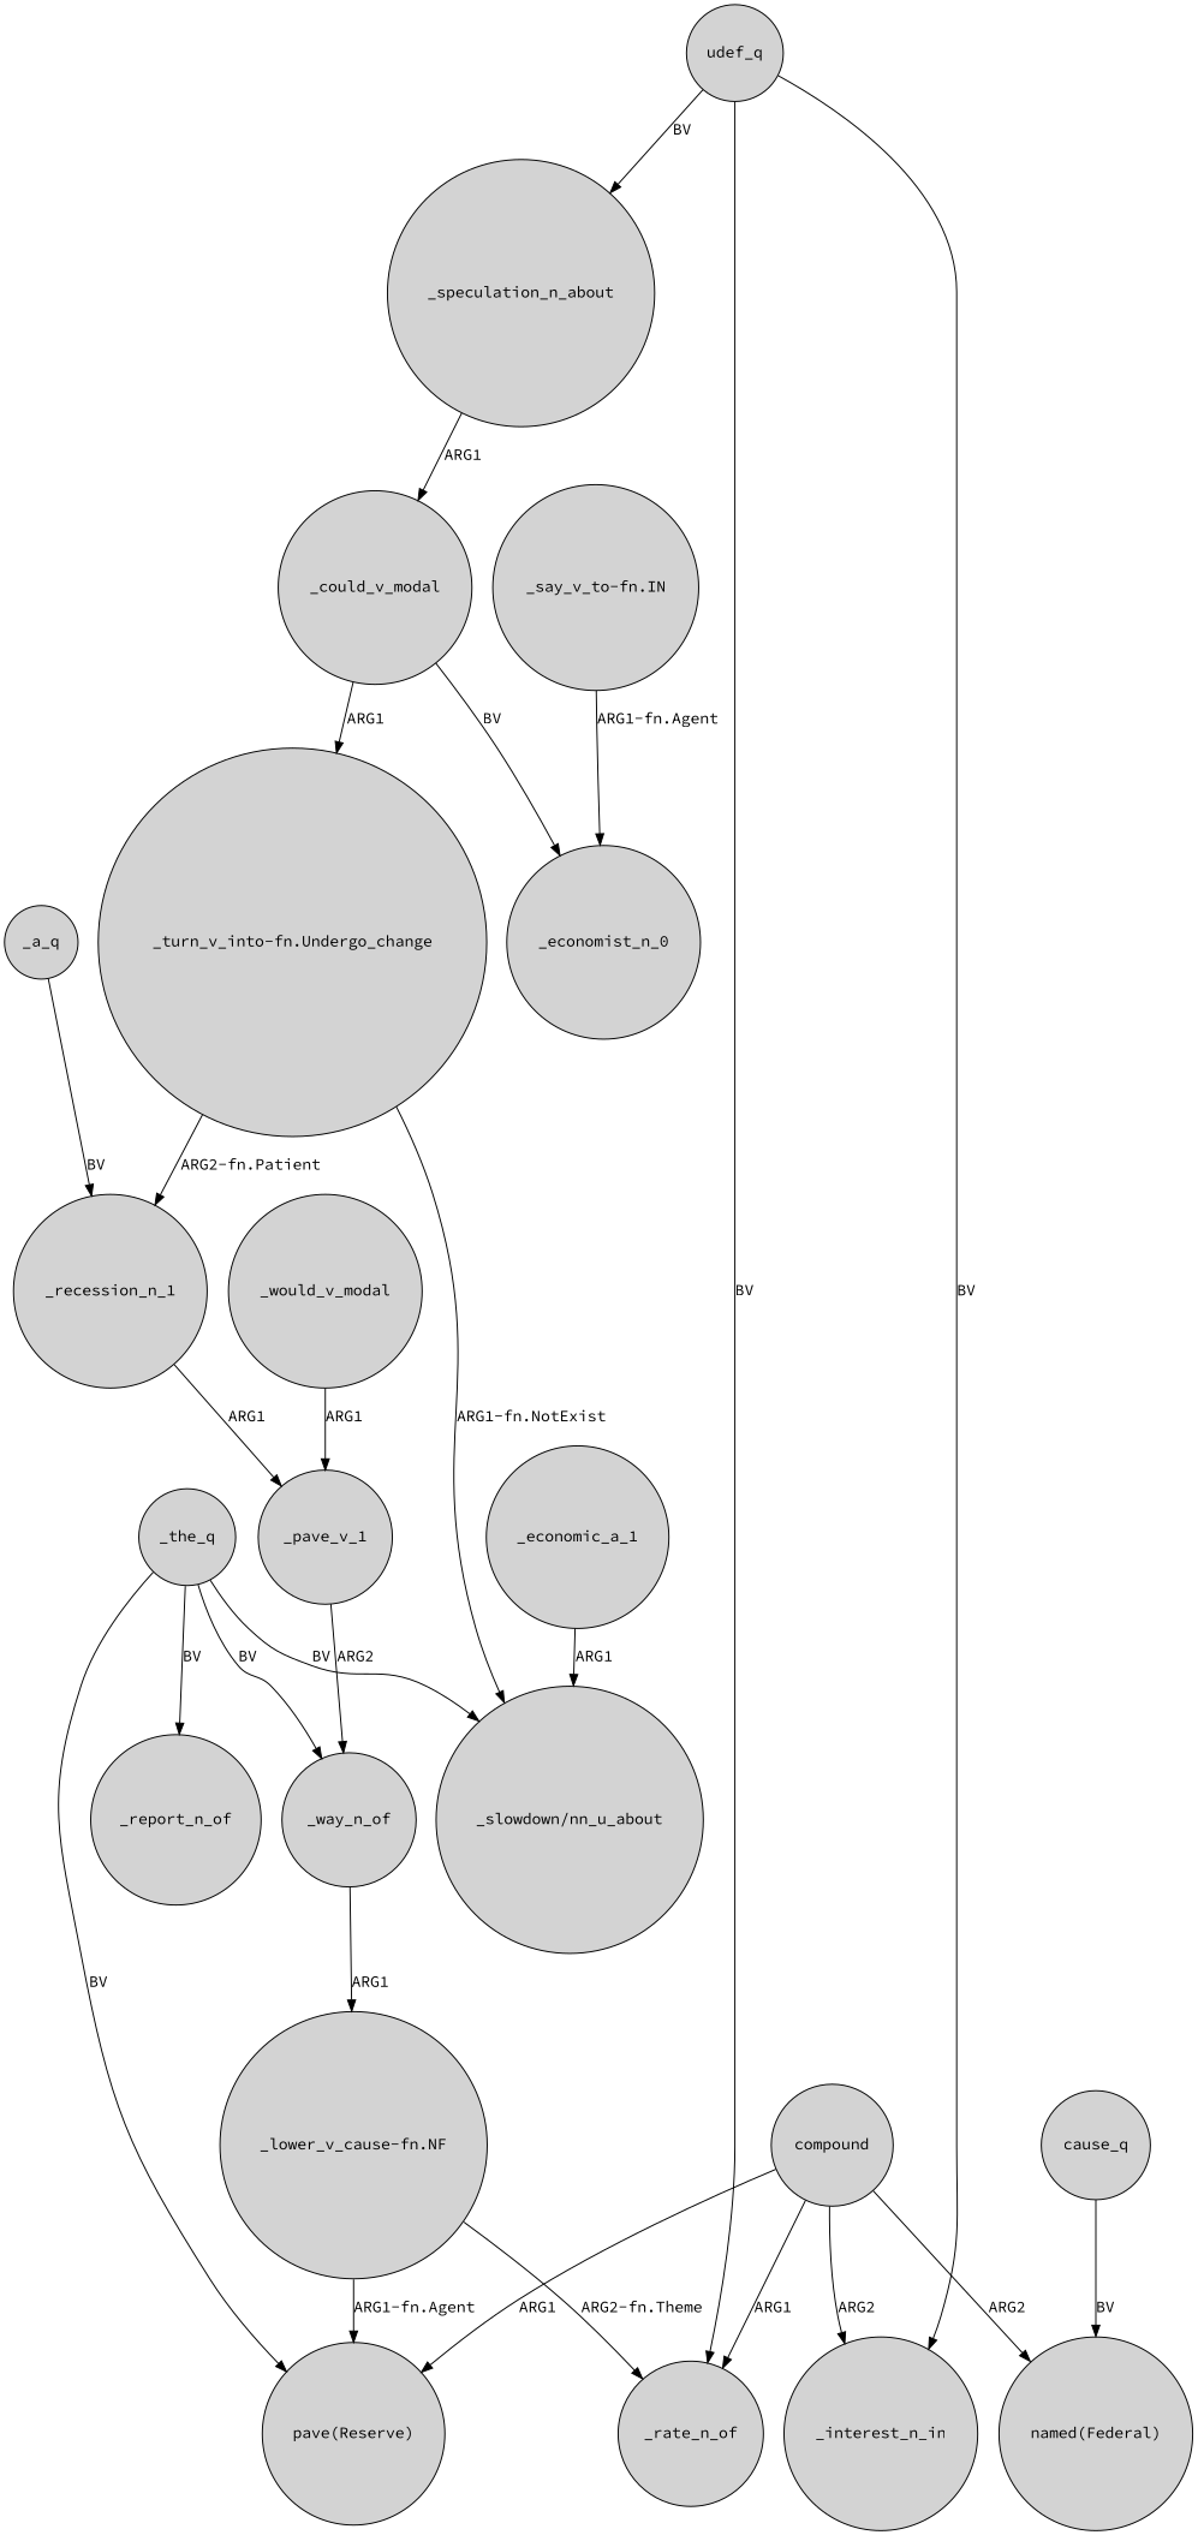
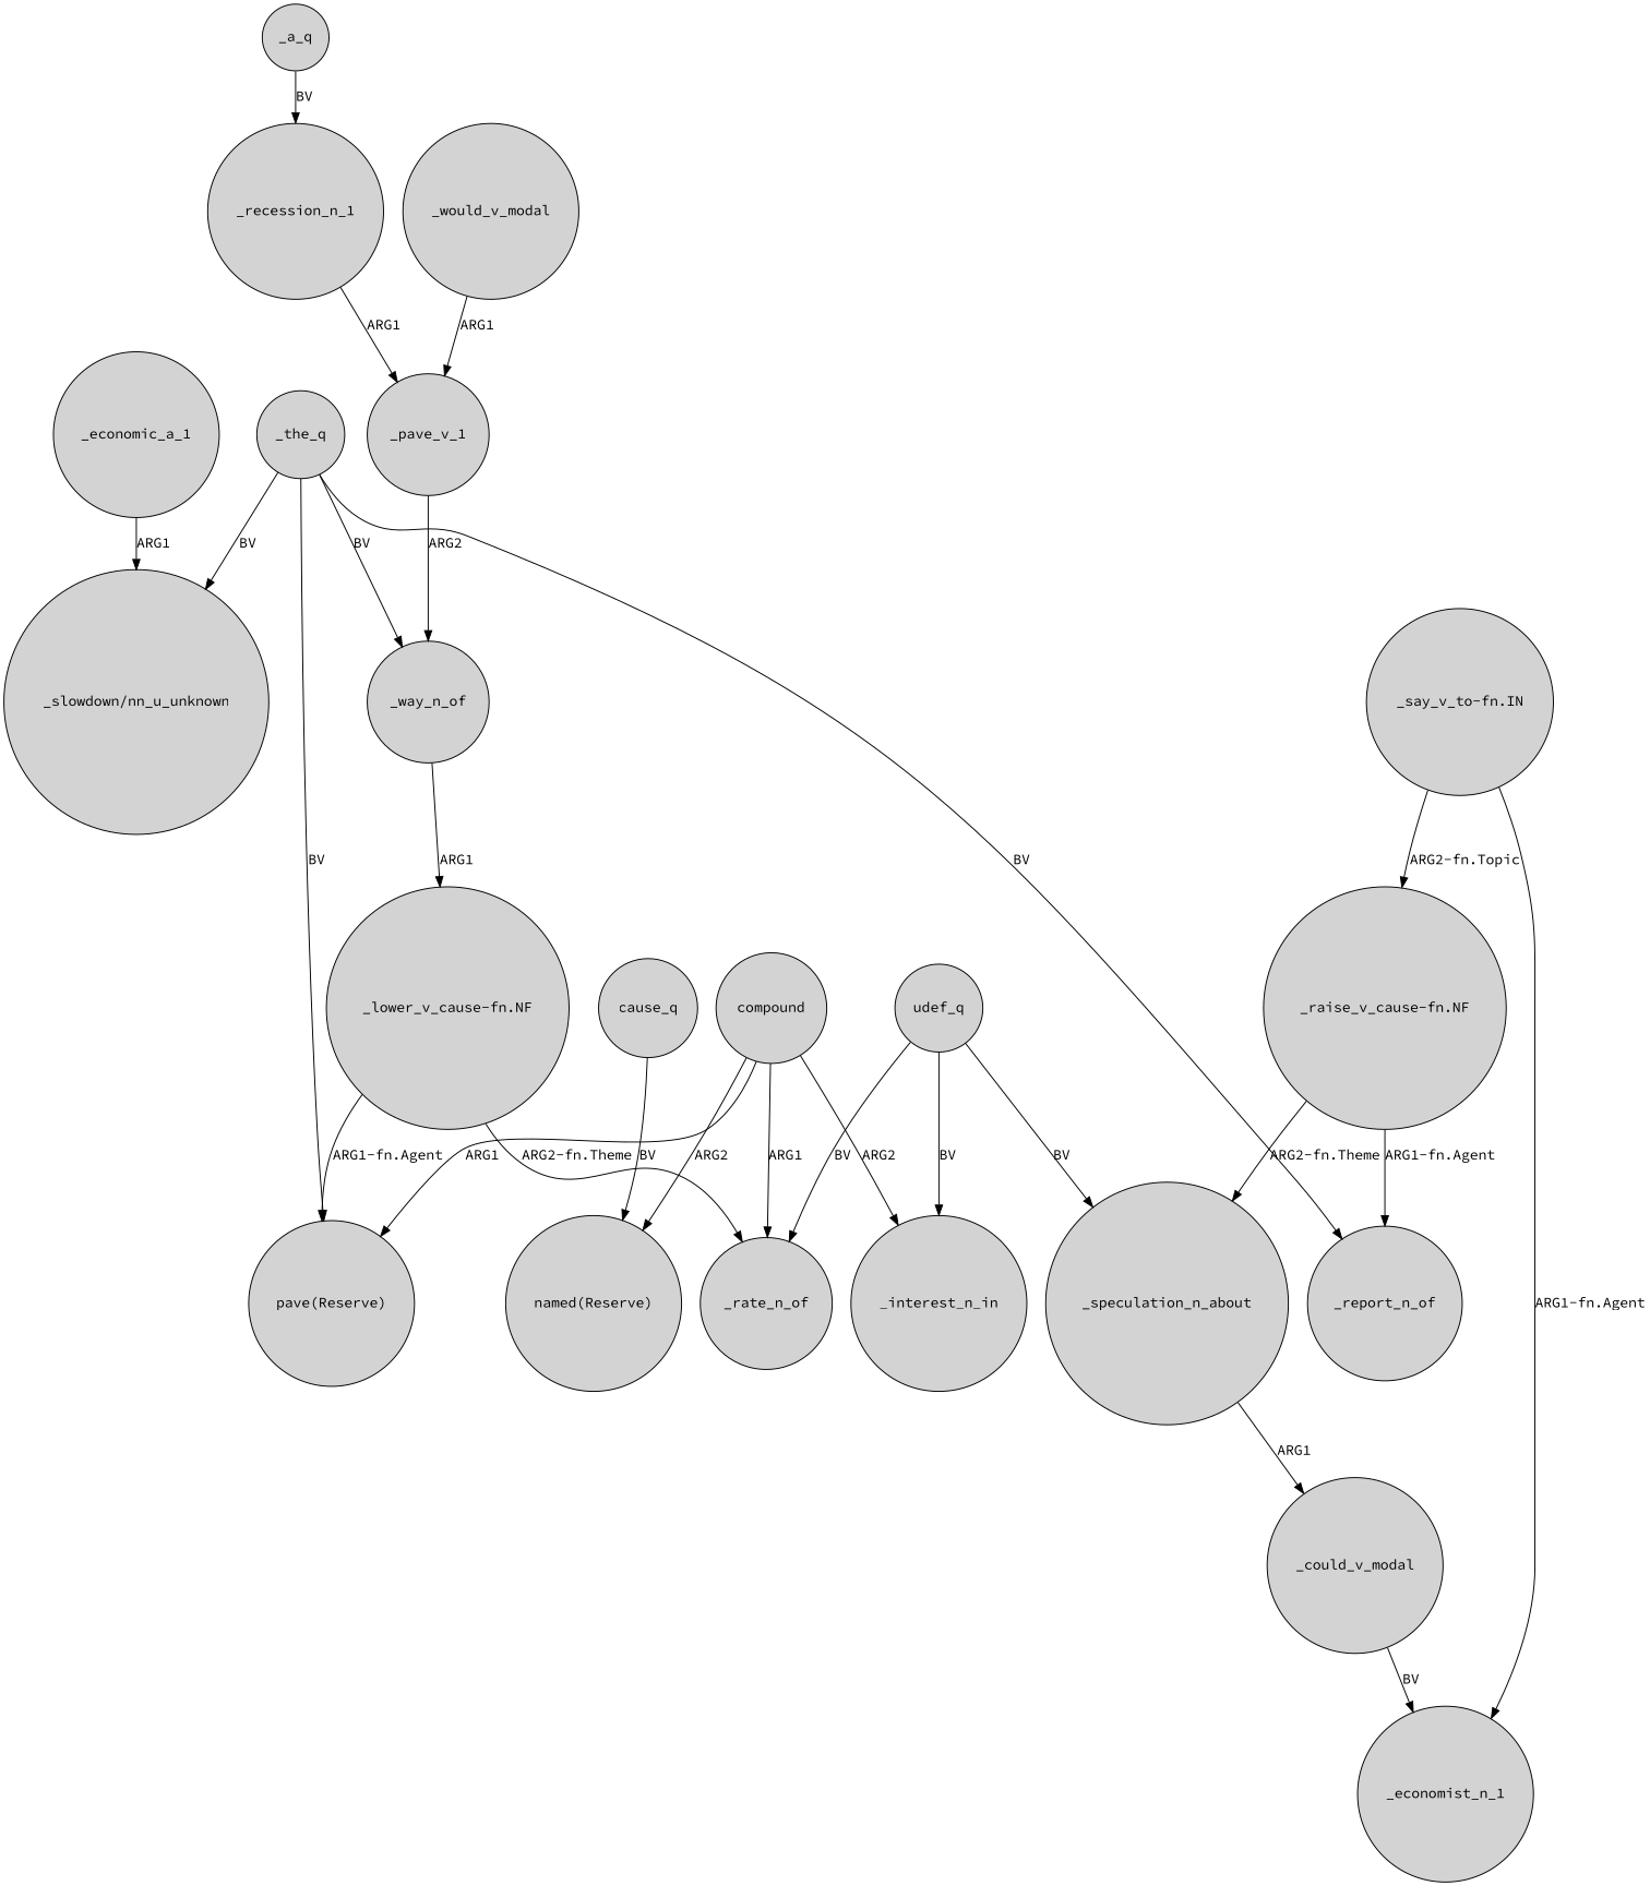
  digraph {
    fontname="Source Code Pro"
    node [fontname="Source Code Pro" shape=circle style=filled]
    edge [fontname="Source Code Pro"]
    n1 [label="pave(Reserve)"]
    compound
    _rate_n_of
    _interest_n_in
-   "named(Federal)"
+   "named(Federal)" [label="named(Reserve)"]
    "_lower_v_cause-fn.NF"
    _pave_v_1
    _way_n_of
    _recession_n_1
    "_say_v_to-fn.IN"
-   _economist_n_1 [label=_economist_n_0]
+   _economist_n_1
+   "_raise_v_cause-fn.NF"
    _report_n_of
    _speculation_n_about
-   "_turn_v_into-fn.Undergo_change"
-   "_slowdown/nn_u_unknown" [label="_slowdown/nn_u_about"]
+   "_slowdown/nn_u_unknown"
    _the_q
    udef_q
    _could_v_modal
    _economic_a_1
    n21 [label=cause_q]
    _a_q
    _would_v_modal
    compound -> n1 [label=ARG1]
    compound -> _rate_n_of [label=ARG1]
    compound -> _interest_n_in [label=ARG2]
    compound -> "named(Federal)" [label=ARG2]
    "_lower_v_cause-fn.NF" -> n1 [label="ARG1-fn.Agent"]
    "_lower_v_cause-fn.NF" -> _rate_n_of [label="ARG2-fn.Theme"]
    _pave_v_1 -> _way_n_of [label=ARG2]
    _way_n_of -> "_lower_v_cause-fn.NF" [label=ARG1]
    _recession_n_1 -> _pave_v_1 [label=ARG1]
    "_say_v_to-fn.IN" -> _economist_n_1 [label="ARG1-fn.Agent"]
+   "_say_v_to-fn.IN" -> "_raise_v_cause-fn.NF" [label="ARG2-fn.Topic"]
+   "_raise_v_cause-fn.NF" -> _report_n_of [label="ARG1-fn.Agent"]
+   "_raise_v_cause-fn.NF" -> _speculation_n_about [label="ARG2-fn.Theme"]
    _speculation_n_about -> _could_v_modal [label=ARG1]
-   "_turn_v_into-fn.Undergo_change" -> _recession_n_1 [label="ARG2-fn.Patient"]
-   "_turn_v_into-fn.Undergo_change" -> "_slowdown/nn_u_unknown" [label="ARG1-fn.NotExist"]
    _the_q -> n1 [label=BV]
    _the_q -> _way_n_of [label=BV]
    _the_q -> _report_n_of [label=BV]
    _the_q -> "_slowdown/nn_u_unknown" [label=BV]
    udef_q -> _rate_n_of [label=BV]
    udef_q -> _interest_n_in [label=BV]
    udef_q -> _speculation_n_about [label=BV]
    _could_v_modal -> _economist_n_1 [label=BV]
-   _could_v_modal -> "_turn_v_into-fn.Undergo_change" [label=ARG1]
    _economic_a_1 -> "_slowdown/nn_u_unknown" [label=ARG1]
    n21 -> "named(Federal)" [label=BV]
    _a_q -> _recession_n_1 [label=BV]
    _would_v_modal -> _pave_v_1 [label=ARG1]
  }
